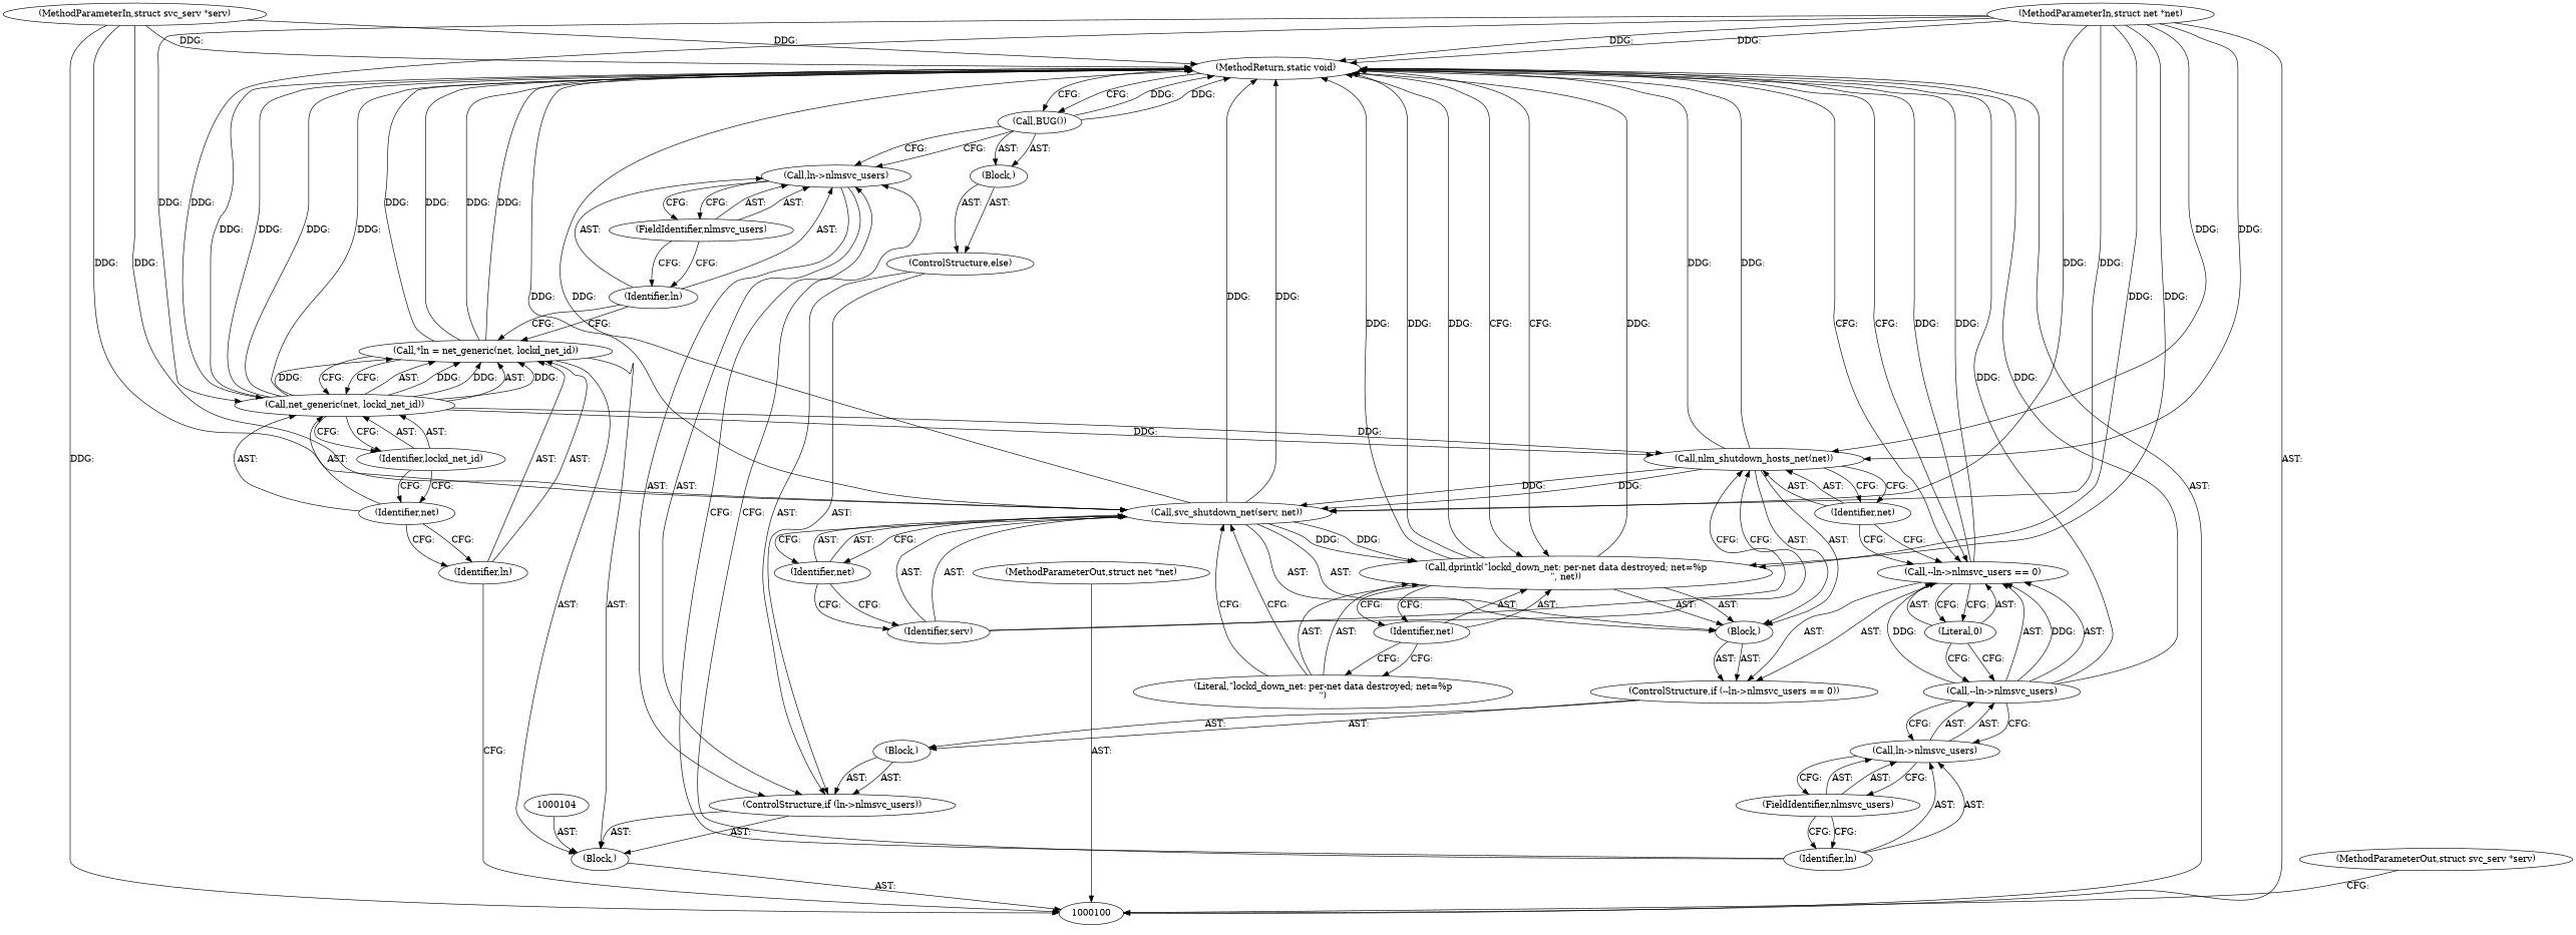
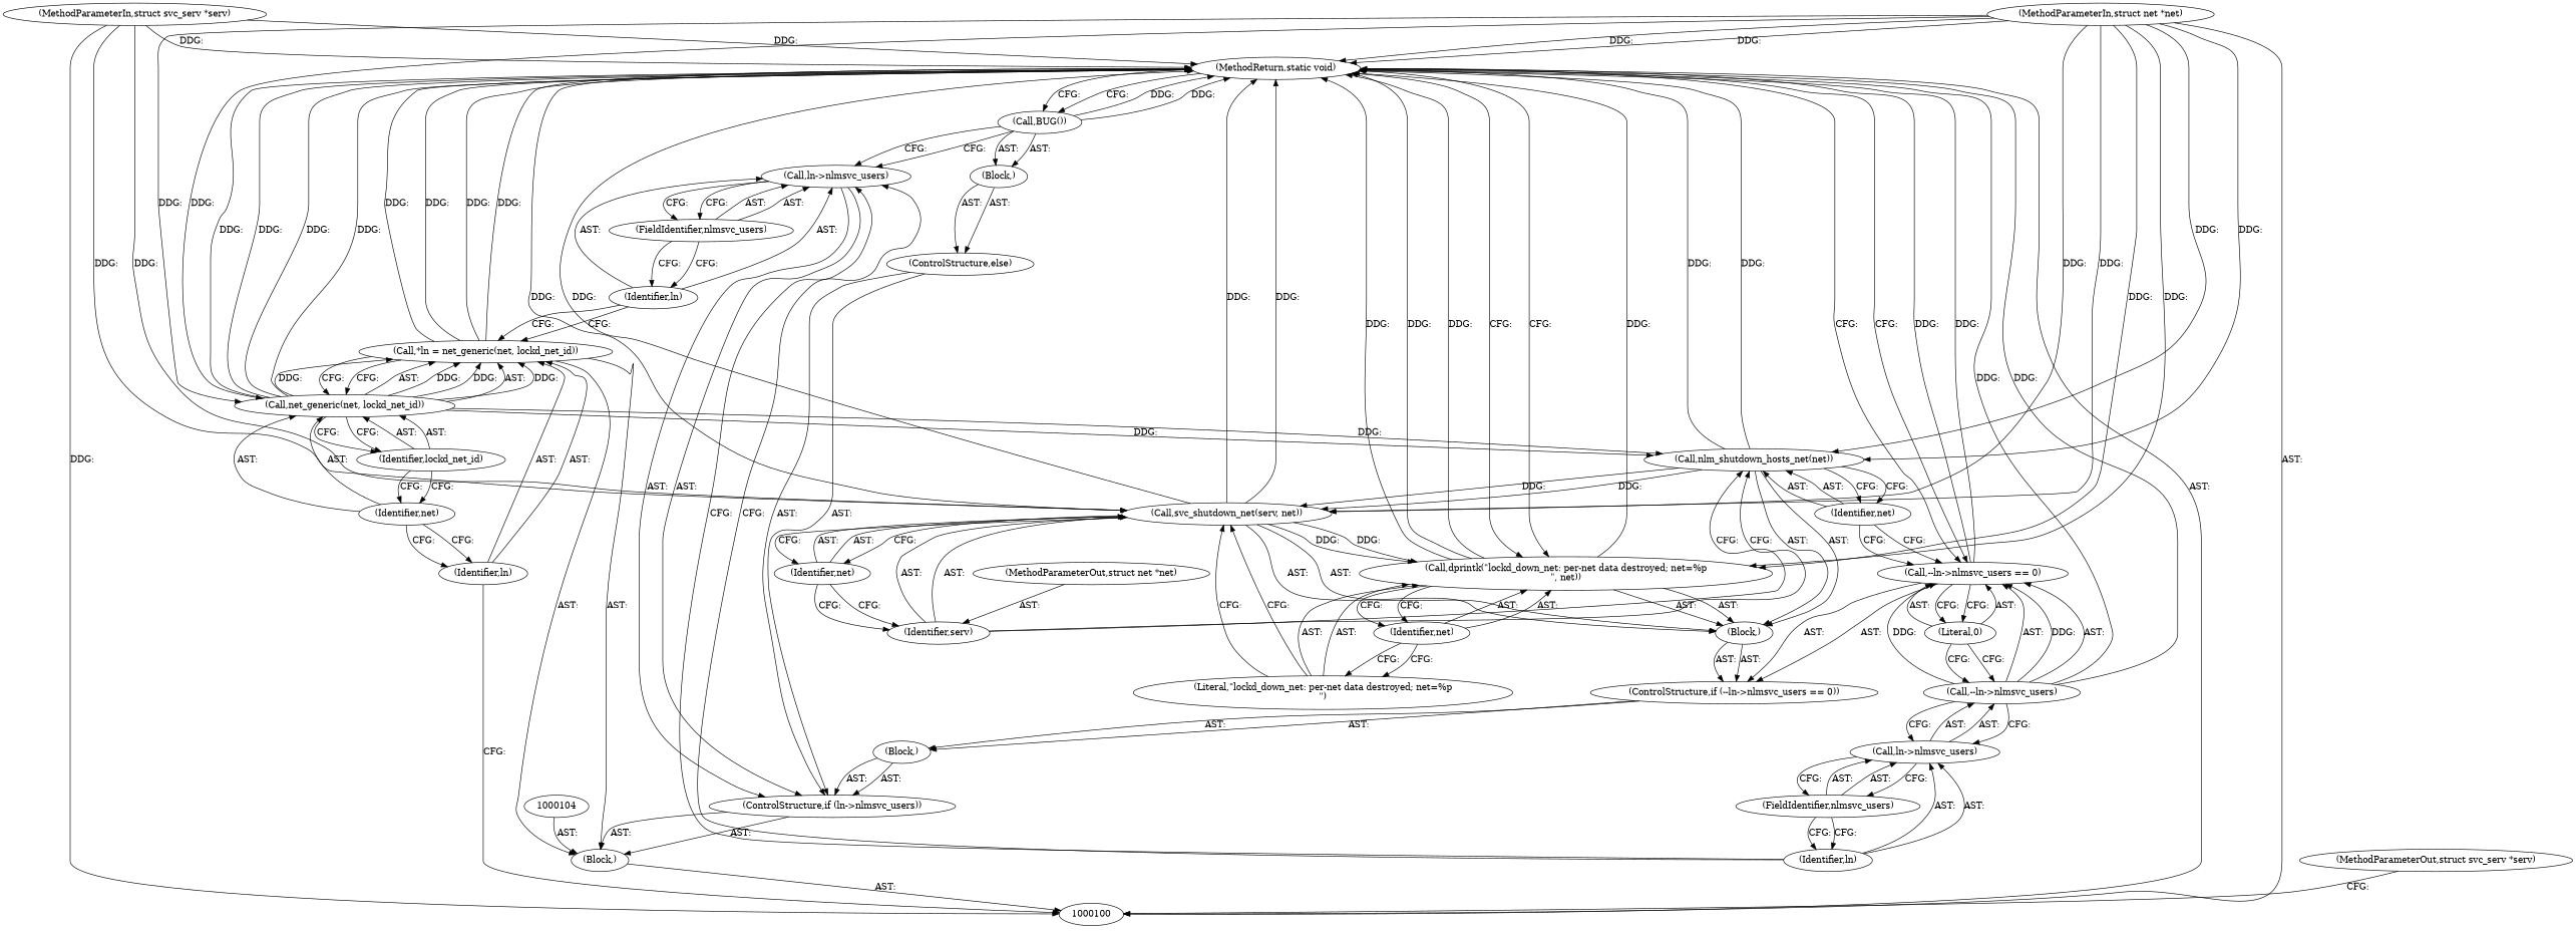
  digraph {
    n1 [label="(MethodReturn,static void)"]
    n2 [label="(Call,BUG())"]
    n3 [label="(Call,--ln->nlmsvc_users == 0)"]
    n4 [label="(Call,dprintk(\"lockd_down_net: per-net data destroyed; net=%p\n\", net))"]
    1000100
    n6 [label="(Block,)"]
    n7 [label="(Call,ln->nlmsvc_users)"]
    n8 [label="(Literal,0)"]
    n9 [label="(ControlStructure,if (--ln->nlmsvc_users == 0))"]
    n10 [label="(Block,)"]
    n11 [label="(Identifier,net)"]
    n12 [label="(MethodParameterIn,struct svc_serv *serv)"]
    n13 [label="(Call,svc_shutdown_net(serv, net))"]
    n14 [label="(Identifier,net)"]
    n15 [label="(MethodParameterOut,struct svc_serv *serv)"]
    n16 [label="(MethodParameterIn,struct net *net)"]
    n17 [label="(Call,net_generic(net, lockd_net_id))"]
    n18 [label="(Call,nlm_shutdown_hosts_net(net))"]
    n19 [label="(Call,*ln = net_generic(net, lockd_net_id))"]
    n20 [label="(Identifier,lockd_net_id)"]
    n21 [label="(Identifier,net)"]
    n22 [label="(MethodParameterOut,struct net *net)"]
    n23 [label="(ControlStructure,else)"]
    n24 [label="(ControlStructure,if (ln->nlmsvc_users))"]
    n25 [label="(Block,)"]
    n26 [label="(FieldIdentifier,nlmsvc_users)"]
    n27 [label="(Identifier,ln)"]
    n28 [label="(Identifier,net)"]
    n29 [label="(Identifier,ln)"]
    n30 [label="(Block,)"]
    n31 [label="(FieldIdentifier,nlmsvc_users)"]
    n32 [label="(Call,ln->nlmsvc_users)"]
    n33 [label="(Identifier,ln)"]
    n34 [label="(Call,--ln->nlmsvc_users)"]
    n35 [label="(Identifier,serv)"]
    n36 [label="(Literal,\"lockd_down_net: per-net data destroyed; net=%p\n\")"]
    1000104
    n1 -> n2 [label="CFG: "]
    n1 -> n2 [label="CFG: "]
    n1 -> n3 [label="CFG: "]
    n1 -> n3 [label="CFG: "]
    n1 -> n4 [label="CFG: "]
    n1 -> n4 [label="CFG: "]
    n1 -> 1000100 [label="AST: "]
    n2 -> n1 [label="DDG: "]
    n2 -> n1 [label="DDG: "]
    n2 -> n6 [label="AST: "]
    n2 -> n6 [label="AST: "]
    n2 -> n7 [label="CFG: "]
    n2 -> n7 [label="CFG: "]
    n3 -> n1 [label="DDG: "]
    n3 -> n1 [label="DDG: "]
    n3 -> n8 [label="CFG: "]
    n3 -> n8 [label="CFG: "]
    n3 -> n9 [label="AST: "]
    n3 -> n9 [label="AST: "]
    n4 -> n1 [label="DDG: "]
    n4 -> n1 [label="DDG: "]
    n4 -> n1 [label="DDG: "]
    n4 -> n1 [label="DDG: "]
    n4 -> n10 [label="AST: "]
    n4 -> n10 [label="AST: "]
    n4 -> n11 [label="CFG: "]
    n4 -> n11 [label="CFG: "]
    n6 -> n23 [label="AST: "]
    n6 -> n23 [label="AST: "]
    n7 -> n24 [label="AST: "]
    n7 -> n24 [label="AST: "]
    n7 -> n26 [label="CFG: "]
    n7 -> n26 [label="CFG: "]
    n8 -> n3 [label="AST: "]
    n8 -> n3 [label="AST: "]
    n8 -> n34 [label="CFG: "]
    n8 -> n34 [label="CFG: "]
    n9 -> n30 [label="AST: "]
    n9 -> n30 [label="AST: "]
    n10 -> n9 [label="AST: "]
    n10 -> n9 [label="AST: "]
    n11 -> n4 [label="AST: "]
    n11 -> n4 [label="AST: "]
    n11 -> n36 [label="CFG: "]
    n11 -> n36 [label="CFG: "]
    n12 -> n1 [label="DDG: "]
    n12 -> n1 [label="DDG: "]
    n12 -> 1000100 [label="DDG: "]
    n12 -> n13 [label="DDG: "]
    n12 -> n13 [label="DDG: "]
    n13 -> n1 [label="DDG: "]
    n13 -> n1 [label="DDG: "]
    n13 -> n1 [label="DDG: "]
    n13 -> n1 [label="DDG: "]
    n13 -> n4 [label="DDG: "]
    n13 -> n4 [label="DDG: "]
    n13 -> n10 [label="AST: "]
    n13 -> n10 [label="AST: "]
    n13 -> n14 [label="CFG: "]
    n13 -> n14 [label="CFG: "]
    n14 -> n13 [label="AST: "]
    n14 -> n13 [label="AST: "]
    n14 -> n35 [label="CFG: "]
    n14 -> n35 [label="CFG: "]
    n15 -> 1000100 [label="CFG: "]
    n16 -> n1 [label="DDG: "]
    n16 -> n1 [label="DDG: "]
    n16 -> n4 [label="DDG: "]
    n16 -> n4 [label="DDG: "]
    n16 -> 1000100 [label="AST: "]
    n16 -> n13 [label="DDG: "]
    n16 -> n13 [label="DDG: "]
    n16 -> n17 [label="DDG: "]
    n16 -> n17 [label="DDG: "]
    n16 -> n18 [label="DDG: "]
    n16 -> n18 [label="DDG: "]
    n17 -> n1 [label="DDG: "]
    n17 -> n1 [label="DDG: "]
    n17 -> n1 [label="DDG: "]
    n17 -> n1 [label="DDG: "]
    n17 -> n18 [label="DDG: "]
    n17 -> n18 [label="DDG: "]
    n17 -> n19 [label="AST: "]
    n17 -> n19 [label="DDG: "]
    n17 -> n19 [label="DDG: "]
    n17 -> n19 [label="AST: "]
    n17 -> n19 [label="DDG: "]
    n17 -> n19 [label="DDG: "]
    n17 -> n20 [label="CFG: "]
    n17 -> n20 [label="CFG: "]
    n18 -> n1 [label="DDG: "]
    n18 -> n1 [label="DDG: "]
    n18 -> n10 [label="AST: "]
    n18 -> n10 [label="AST: "]
    n18 -> n13 [label="DDG: "]
    n18 -> n13 [label="DDG: "]
    n18 -> n21 [label="CFG: "]
    n18 -> n21 [label="CFG: "]
    n19 -> n1 [label="DDG: "]
    n19 -> n1 [label="DDG: "]
    n19 -> n1 [label="DDG: "]
    n19 -> n1 [label="DDG: "]
    n19 -> n17 [label="CFG: "]
    n19 -> n17 [label="CFG: "]
    n19 -> n25 [label="AST: "]
    n19 -> n25 [label="AST: "]
    n20 -> n17 [label="AST: "]
    n20 -> n17 [label="AST: "]
    n20 -> n28 [label="CFG: "]
    n20 -> n28 [label="CFG: "]
    n21 -> n3 [label="CFG: "]
    n21 -> n3 [label="CFG: "]
    n21 -> n18 [label="AST: "]
    n21 -> n18 [label="AST: "]
-   n22 -> 1000100 [label="AST: "]
+   n22 -> n35 [label="AST: "]
    n23 -> n24 [label="AST: "]
    n23 -> n24 [label="AST: "]
    n24 -> n25 [label="AST: "]
    n24 -> n25 [label="AST: "]
    n25 -> 1000100 [label="AST: "]
    n26 -> n7 [label="AST: "]
    n26 -> n7 [label="AST: "]
    n26 -> n29 [label="CFG: "]
    n26 -> n29 [label="CFG: "]
    n27 -> 1000100 [label="CFG: "]
    n27 -> n19 [label="AST: "]
    n27 -> n19 [label="AST: "]
    n28 -> n17 [label="AST: "]
    n28 -> n17 [label="AST: "]
    n28 -> n27 [label="CFG: "]
    n28 -> n27 [label="CFG: "]
    n29 -> n7 [label="AST: "]
    n29 -> n7 [label="AST: "]
    n29 -> n19 [label="CFG: "]
    n29 -> n19 [label="CFG: "]
    n30 -> n24 [label="AST: "]
    n30 -> n24 [label="AST: "]
    n31 -> n32 [label="AST: "]
    n31 -> n32 [label="AST: "]
    n31 -> n33 [label="CFG: "]
    n31 -> n33 [label="CFG: "]
    n32 -> n31 [label="CFG: "]
    n32 -> n31 [label="CFG: "]
    n32 -> n34 [label="AST: "]
    n32 -> n34 [label="AST: "]
    n33 -> n7 [label="CFG: "]
    n33 -> n7 [label="CFG: "]
    n33 -> n32 [label="AST: "]
    n33 -> n32 [label="AST: "]
    n34 -> n1 [label="DDG: "]
    n34 -> n1 [label="DDG: "]
    n34 -> n3 [label="AST: "]
    n34 -> n3 [label="DDG: "]
    n34 -> n3 [label="AST: "]
    n34 -> n3 [label="DDG: "]
    n34 -> n32 [label="CFG: "]
    n34 -> n32 [label="CFG: "]
    n35 -> n13 [label="AST: "]
    n35 -> n13 [label="AST: "]
    n35 -> n18 [label="CFG: "]
    n35 -> n18 [label="CFG: "]
    n36 -> n4 [label="AST: "]
    n36 -> n4 [label="AST: "]
    n36 -> n13 [label="CFG: "]
    n36 -> n13 [label="CFG: "]
    1000104 -> n25 [label="AST: "]
  }
